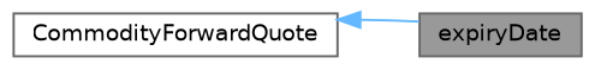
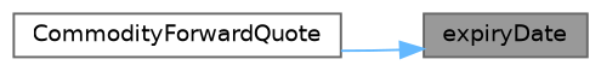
  digraph {
    rankdir=RL
    node [fontname=Helvetica fontsize=10 shape=box style=filled]
    n1 [color=gray40 fillcolor=grey60 fontcolor=black height=0.2 label=expiryDate width=0.4]
    n2 [color=grey40 fillcolor=white height=0.2 label=CommodityForwardQuote width=0.4]
-   n2 -> n1 [color=steelblue1 dir=back fontname=Helvetica fontsize=10 labelfontname=Helvetica labelfontsize=10 style=solid]
+   n1 -> n2 [color=steelblue1 dir=back fontname=Helvetica fontsize=10 labelfontname=Helvetica labelfontsize=10 style=solid]
  }
